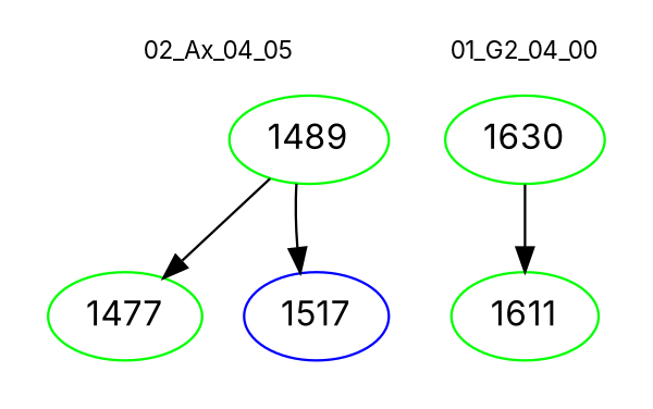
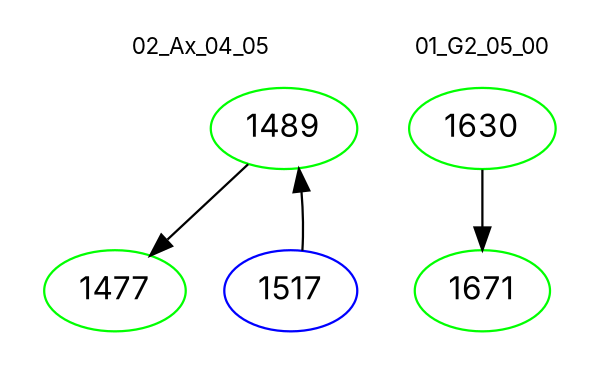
  digraph {
    fontname=Inter
    node [color=green fontname=Inter]
    edge [color=black fontname=Inter]
    n1 [label=1489]
    n2 [label=1477]
    n3 [color=blue label=1517]
    n4 [label=1630]
-   n5 [label=1611]
+   n5 [label=1671]
    subgraph cluster_1 {
      color=white
      fontsize=10
      label="02_Ax_04_05"
      n1
      n2
      n3
    }
    subgraph cluster_2 {
      color=white
      fontsize=10
-     label="01_G2_04_00"
+     label="01_G2_05_00"
      n4
      n5
    }
    n1 -> n2
-   n1 -> n3
+   n3 -> n1
    n4 -> n5
  }
